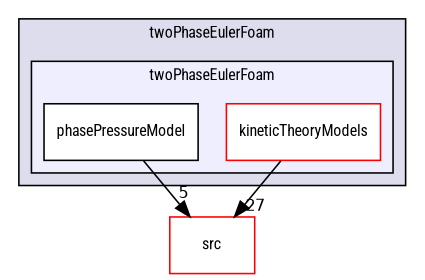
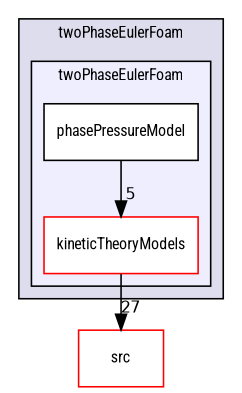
  digraph {
    compound=true
    fontname="Roboto Condensed"
    node [color=red fillcolor=white fontname="Roboto Condensed" fontsize=10 shape=box style=filled]
    edge [fontname="Roboto Condensed" labeldistance=1.5 labelfontname=Helvetica labelfontsize=10]
    n1 [label=kineticTheoryModels]
    n2 [color=black label=phasePressureModel]
    n3 [label=src fillcolor="" style=""]
    subgraph cluster_1 {
      bgcolor="#ddddee"
      fontsize=10
      label=twoPhaseEulerFoam
      pencolor=black
      subgraph cluster_2 {
        bgcolor="#eeeeff"
        fontsize=10
        label=twoPhaseEulerFoam
        pencolor=black
        n1
        n2
      }
    }
    n1 -> n3 [headlabel=27]
-   n2 -> n3 [headlabel=5]
+   n2 -> n1 [headlabel=5]
  }
